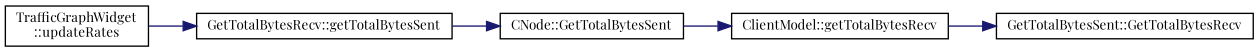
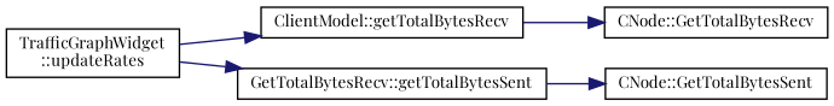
  digraph {
    fontname="Playfair Display"
    rankdir=LR
    node [color=black fillcolor=white fontname="Playfair Display" fontsize=10 shape=record style=filled]
    edge [color=midnightblue fontname="Playfair Display" fontsize=10 labelfontname=Helvetica labelfontsize=10 style=solid]
    n1 [height=0.2 label="TrafficGraphWidget\l::updateRates" width=0.4]
    n2 [height=0.2 label="ClientModel::getTotalBytesRecv" width=0.4]
    n3 [height=0.2 label="GetTotalBytesRecv::getTotalBytesSent" width=0.4]
-   n4 [height=0.2 label="GetTotalBytesSent::GetTotalBytesRecv" width=0.4]
+   n4 [height=0.2 label="CNode::GetTotalBytesRecv" width=0.4]
    n5 [height=0.2 label="CNode::GetTotalBytesSent" width=0.4]
-   n5 -> n2
+   n1 -> n2
    n1 -> n3
    n2 -> n4
    n3 -> n5
  }
